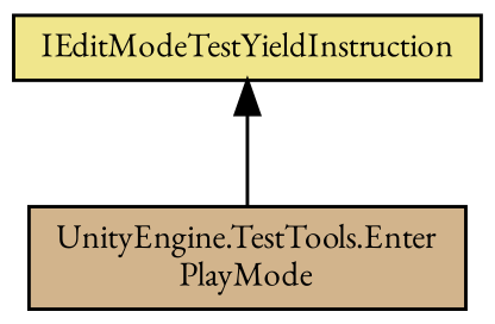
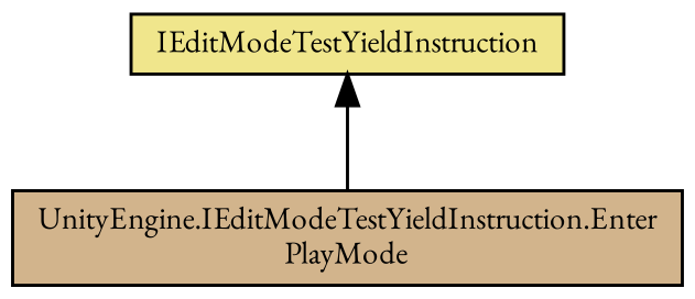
  digraph {
    fontname="EB Garamond"
    node [color=black fontname="EB Garamond" fontsize=10 shape=record style=filled]
-   n1 [fillcolor=tan fontcolor=black height=0.2 label="UnityEngine.TestTools.Enter\lPlayMode" width=0.4]
+   n1 [fillcolor=tan fontcolor=black height=0.2 label="UnityEngine.IEditModeTestYieldInstruction.Enter\lPlayMode" width=0.4]
    n2 [fillcolor=khaki height=0.2 label=IEditModeTestYieldInstruction width=0.4]
    n2 -> n1 [color=black dir=back fontname="EB Garamond" fontsize=10 labelfontname=Helvetica labelfontsize=10 style=solid]
  }
